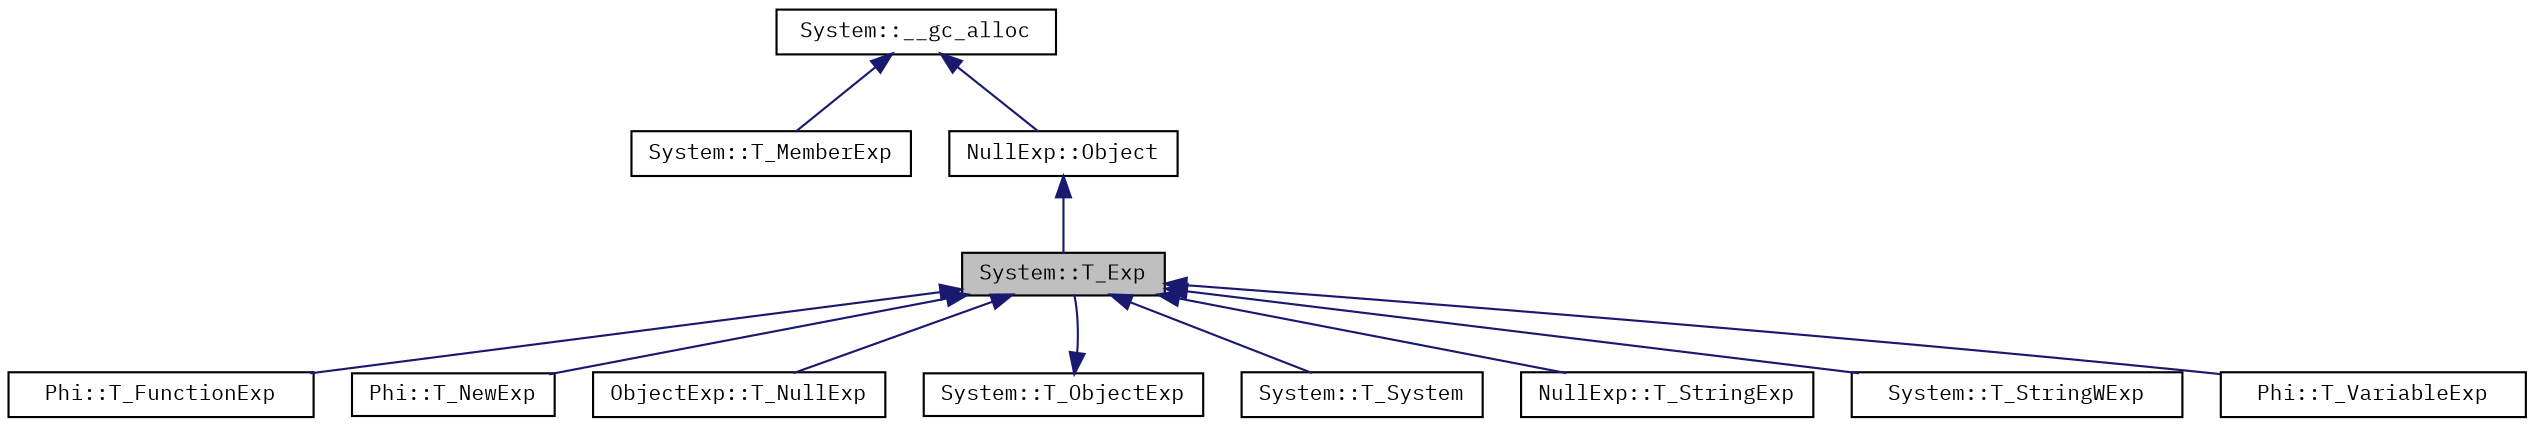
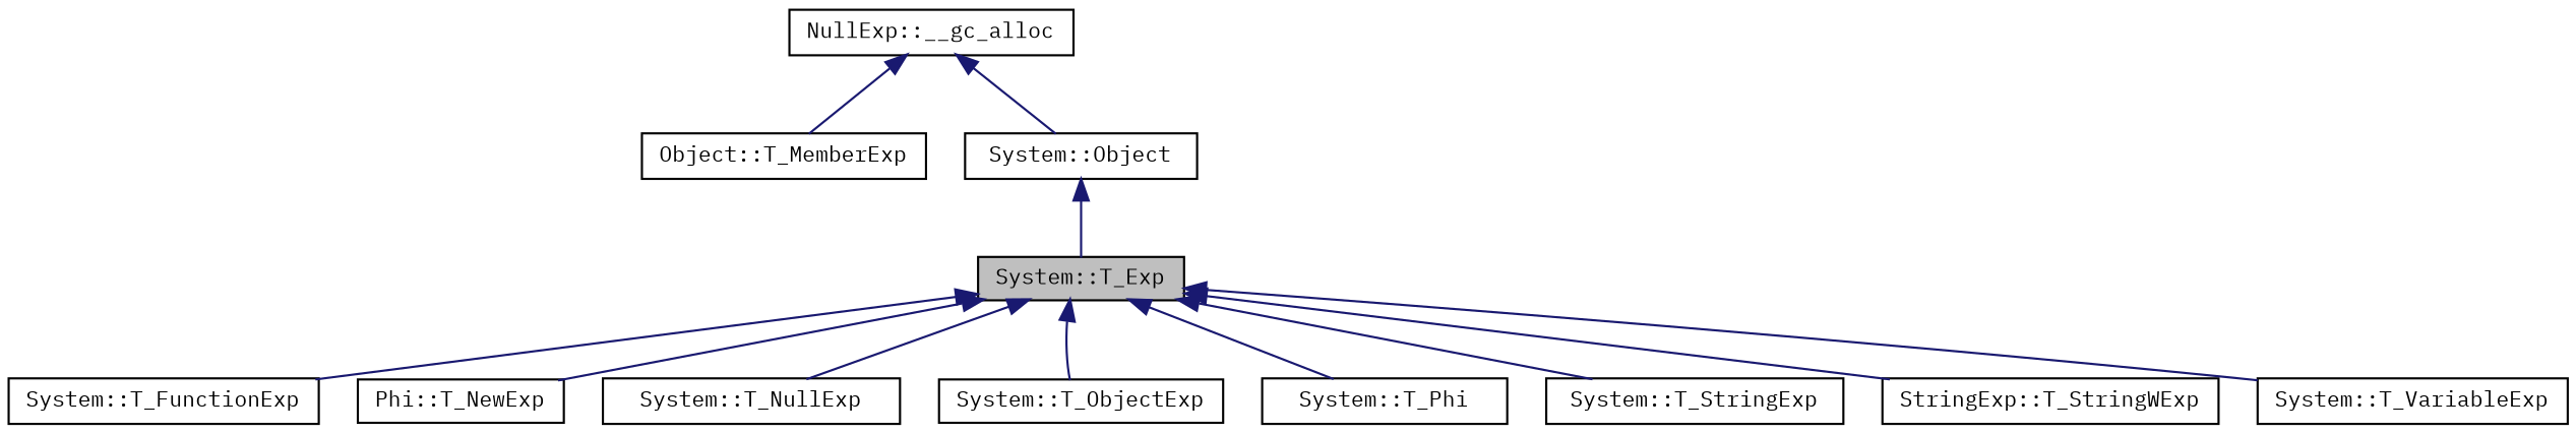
  digraph {
    fontname="IBM Plex Mono"
    rankdir=TB
    node [color=black fillcolor=white fontname="IBM Plex Mono" fontsize=10 shape=record style=filled]
    edge [color=midnightblue dir=back fontname="IBM Plex Mono" fontsize=10 labelfontname=Helvetica labelfontsize=10 style=solid]
    n1 [fillcolor=grey75 fontcolor=black height=0.2 label="System::T_Exp" width=0.4]
-   n2 [height=0.2 label="Phi::T_FunctionExp" width=0.4]
+   n2 [height=0.2 label="System::T_FunctionExp" width=0.4]
    n3 [height=0.2 label="Phi::T_NewExp" width=0.4]
-   n4 [height=0.2 label="ObjectExp::T_NullExp" width=0.4]
+   n4 [height=0.2 label="System::T_NullExp" width=0.4]
    n5 [height=0.2 label="System::T_ObjectExp" width=0.4]
-   n6 [height=0.2 label="System::T_System" width=0.4]
-   n7 [height=0.2 label="NullExp::T_StringExp" width=0.4]
-   n8 [height=0.2 label="System::T_StringWExp" width=0.4]
-   n9 [height=0.2 label="Phi::T_VariableExp" width=0.4]
-   n10 [height=0.2 label="System::T_MemberExp" width=0.4]
-   n11 [height=0.2 label="NullExp::Object" width=0.4]
-   n12 [height=0.2 label="System::__gc_alloc" width=0.4]
+   n6 [height=0.2 label="System::T_Phi" width=0.4]
+   n7 [height=0.2 label="System::T_StringExp" width=0.4]
+   n8 [height=0.2 label="StringExp::T_StringWExp" width=0.4]
+   n9 [height=0.2 label="System::T_VariableExp" width=0.4]
+   n10 [height=0.2 label="Object::T_MemberExp" width=0.4]
+   n11 [height=0.2 label="System::Object" width=0.4]
+   n12 [height=0.2 label="NullExp::__gc_alloc" width=0.4]
    n1 -> n2
    n1 -> n3
    n1 -> n4
-   n5 -> n1
+   n1 -> n5
    n1 -> n6
    n1 -> n7
    n1 -> n8
    n1 -> n9
    n11 -> n1
    n12 -> n10
    n12 -> n11
  }
